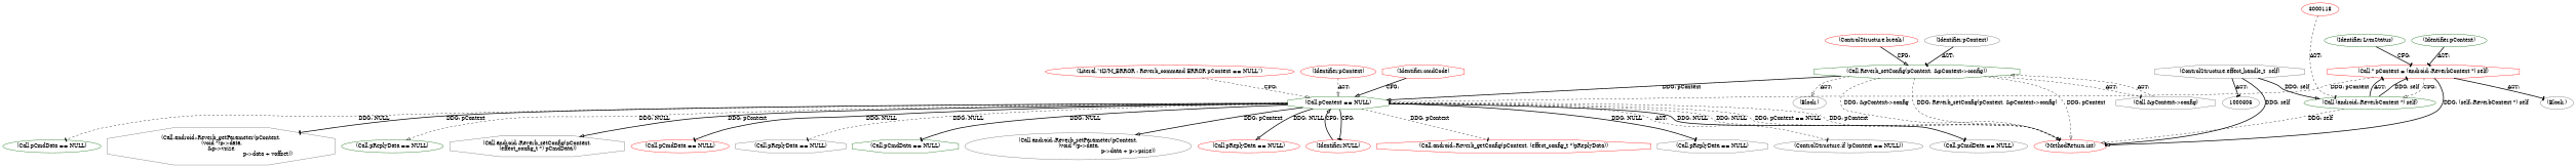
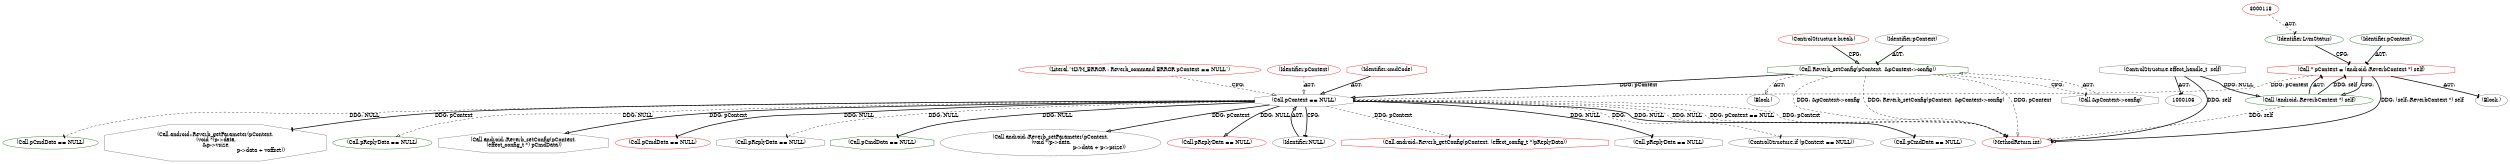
  digraph {
    node [color=gray40 shape=ellipse]
    edge [arrowhead=tee style=bold]
    n1 [color=darkgreen label="(Call,Reverb_setConfig(pContext, &pContext->config))" shape=octagon]
    n2 [label="(Call,&pContext->config)" shape=octagon]
    n3 [color=red label="(MethodReturn,int)"]
    n4 [label="(Block,)"]
-   n5 [color=darkgreen label="(Call,pContext == NULL)" shape=octagon]
+   n5 [label="(Call,pContext == NULL)" shape=octagon]
    n6 [label="(Call,android::Reverb_setConfig(pContext,\n (effect_config_t *) pCmdData))" shape=octagon]
    n7 [color=red label="(Call,pCmdData == NULL)"]
    n8 [label="(Call,pReplyData == NULL)" shape=octagon]
    n9 [color=darkgreen label="(Call,pCmdData == NULL)" shape=octagon]
    n10 [label="(Call,android::Reverb_setParameter(pContext,\n (void *)p->data,\n                                                              p->data + p->psize))"]
    n11 [color=red label="(Call,pReplyData == NULL)"]
-   n12 [color=red label="(Identifier,NULL)"]
+   n12 [label="(Identifier,NULL)"]
    n13 [color=red label="(Call,android::Reverb_getConfig(pContext, (effect_config_t *)pReplyData))" shape=octagon]
    n14 [label="(Call,pReplyData == NULL)" shape=octagon]
    n15 [label="(ControlStructure,if (pContext == NULL))"]
    n16 [label="(Call,pCmdData == NULL)"]
    n17 [color=darkgreen label="(Call,pCmdData == NULL)"]
    n18 [label="(Call,android::Reverb_getParameter(pContext,\n (void *)p->data,\n &p->vsize,\n                                                          p->data + voffset))" shape=octagon]
    n19 [color=darkgreen label="(Call,pReplyData == NULL)"]
    n20 [color=red label="(Call,* pContext = (android::ReverbContext *) self)" shape=octagon]
    n21 [color=darkgreen label="(Call,(android::ReverbContext *) self)"]
    n22 [label="(Block,)"]
    n23 [label="(ControlStructure,effect_handle_t  self)" shape=octagon]
-   1000106 [label=1000306]
+   1000106
    n25 [color=darkgreen label="(Identifier,pContext)"]
    n26 [color=darkgreen label="(Identifier,LvmStatus)"]
    n27 [color=red label="(Identifier,pContext)"]
    n28 [color=red label="(Identifier,cmdCode)" shape=octagon]
    n29 [color=red label="(ControlStructure,break;)"]
    n30 [color=red label="(Literal,\"\tLVM_ERROR : Reverb_command ERROR pContext == NULL\")"]
    n31 [label="(Identifier,pContext)"]
    n32 [color=red label=3000118]
-   n1 -> n2 [label="AST: " style=dashed]
+   n1 -> n2 [label="CFG: " style=dashed]
    n1 -> n3 [arrowhead=onormal label="DDG: pContext" style=dashed]
    n1 -> n3 [arrowhead=onormal label="DDG: &pContext->config" style=dashed]
    n1 -> n3 [arrowhead=onormal label="DDG: Reverb_setConfig(pContext, &pContext->config)" style=dashed]
    n1 -> n4 [arrowhead=onormal label="AST: " style=dashed]
    n1 -> n5 [arrowhead=onormal label="DDG: pContext"]
    n2 -> n1 [arrowhead=onormal label="AST: " style=dashed]
    n5 -> n3 [label="DDG: NULL" style=dashed]
    n5 -> n3 [arrowhead=onormal label="DDG: pContext == NULL" style=dashed]
    n5 -> n3 [arrowhead=onormal label="DDG: pContext" style=dashed]
    n5 -> n6 [arrowhead=onormal label="DDG: pContext"]
    n5 -> n7 [label="DDG: NULL"]
    n5 -> n8 [label="DDG: NULL" style=dashed]
    n5 -> n9 [label="DDG: NULL"]
    n5 -> n10 [arrowhead=onormal label="DDG: pContext"]
    n5 -> n11 [arrowhead=onormal label="DDG: NULL"]
    n5 -> n12 [label="CFG: "]
    n5 -> n13 [label="DDG: pContext" style=dashed]
    n5 -> n14 [label="DDG: NULL"]
-   n5 -> n15 [label="AST: " style=dashed]
+   n5 -> n15 [label="DDG: " style=dashed]
    n5 -> n16 [label="DDG: NULL"]
    n5 -> n17 [label="DDG: NULL" style=dashed]
    n5 -> n18 [label="DDG: pContext"]
    n5 -> n19 [arrowhead=onormal label="DDG: NULL" style=dashed]
-   n12 -> n5 [arrowhead=onormal label="CFG: "]
+   n12 -> n5 [arrowhead=onormal label="AST: "]
    n20 -> n3 [arrowhead=onormal label="DDG: (self::ReverbContext *) self"]
    n20 -> n5 [label="DDG: pContext" style=dashed]
-   n20 -> n21 [arrowhead=onormal label="CFG: " style=dashed]
+   n20 -> n21 [arrowhead=onormal label="CFG: "]
    n20 -> n22 [label="AST: "]
    n21 -> n3 [arrowhead=onormal label="DDG: self" style=dashed]
    n21 -> n20 [label="AST: "]
    n21 -> n20 [label="DDG: self"]
    n23 -> n3 [label="DDG: self"]
-   n23 -> n21 [arrowhead=onormal label="DDG: self"]
+   n23 -> n21 [arrowhead=onormal label="DDG: NULL"]
    n23 -> 1000106 [label="AST: "]
    n25 -> n20 [label="AST: "]
    n26 -> n20 [label="CFG: "]
    n27 -> n5 [arrowhead=onormal label="AST: " style=dashed]
-   n28 -> n5 [arrowhead=onormal label="CFG: "]
+   n28 -> n5 [arrowhead=onormal label="AST: "]
    n29 -> n1 [arrowhead=onormal label="CFG: "]
    n30 -> n5 [arrowhead=onormal label="CFG: " style=dashed]
    n31 -> n1 [label="AST: "]
-   n32 -> n21 [label="AST: " style=dashed]
+   n32 -> n26 [label="AST: " style=dashed]
  }
